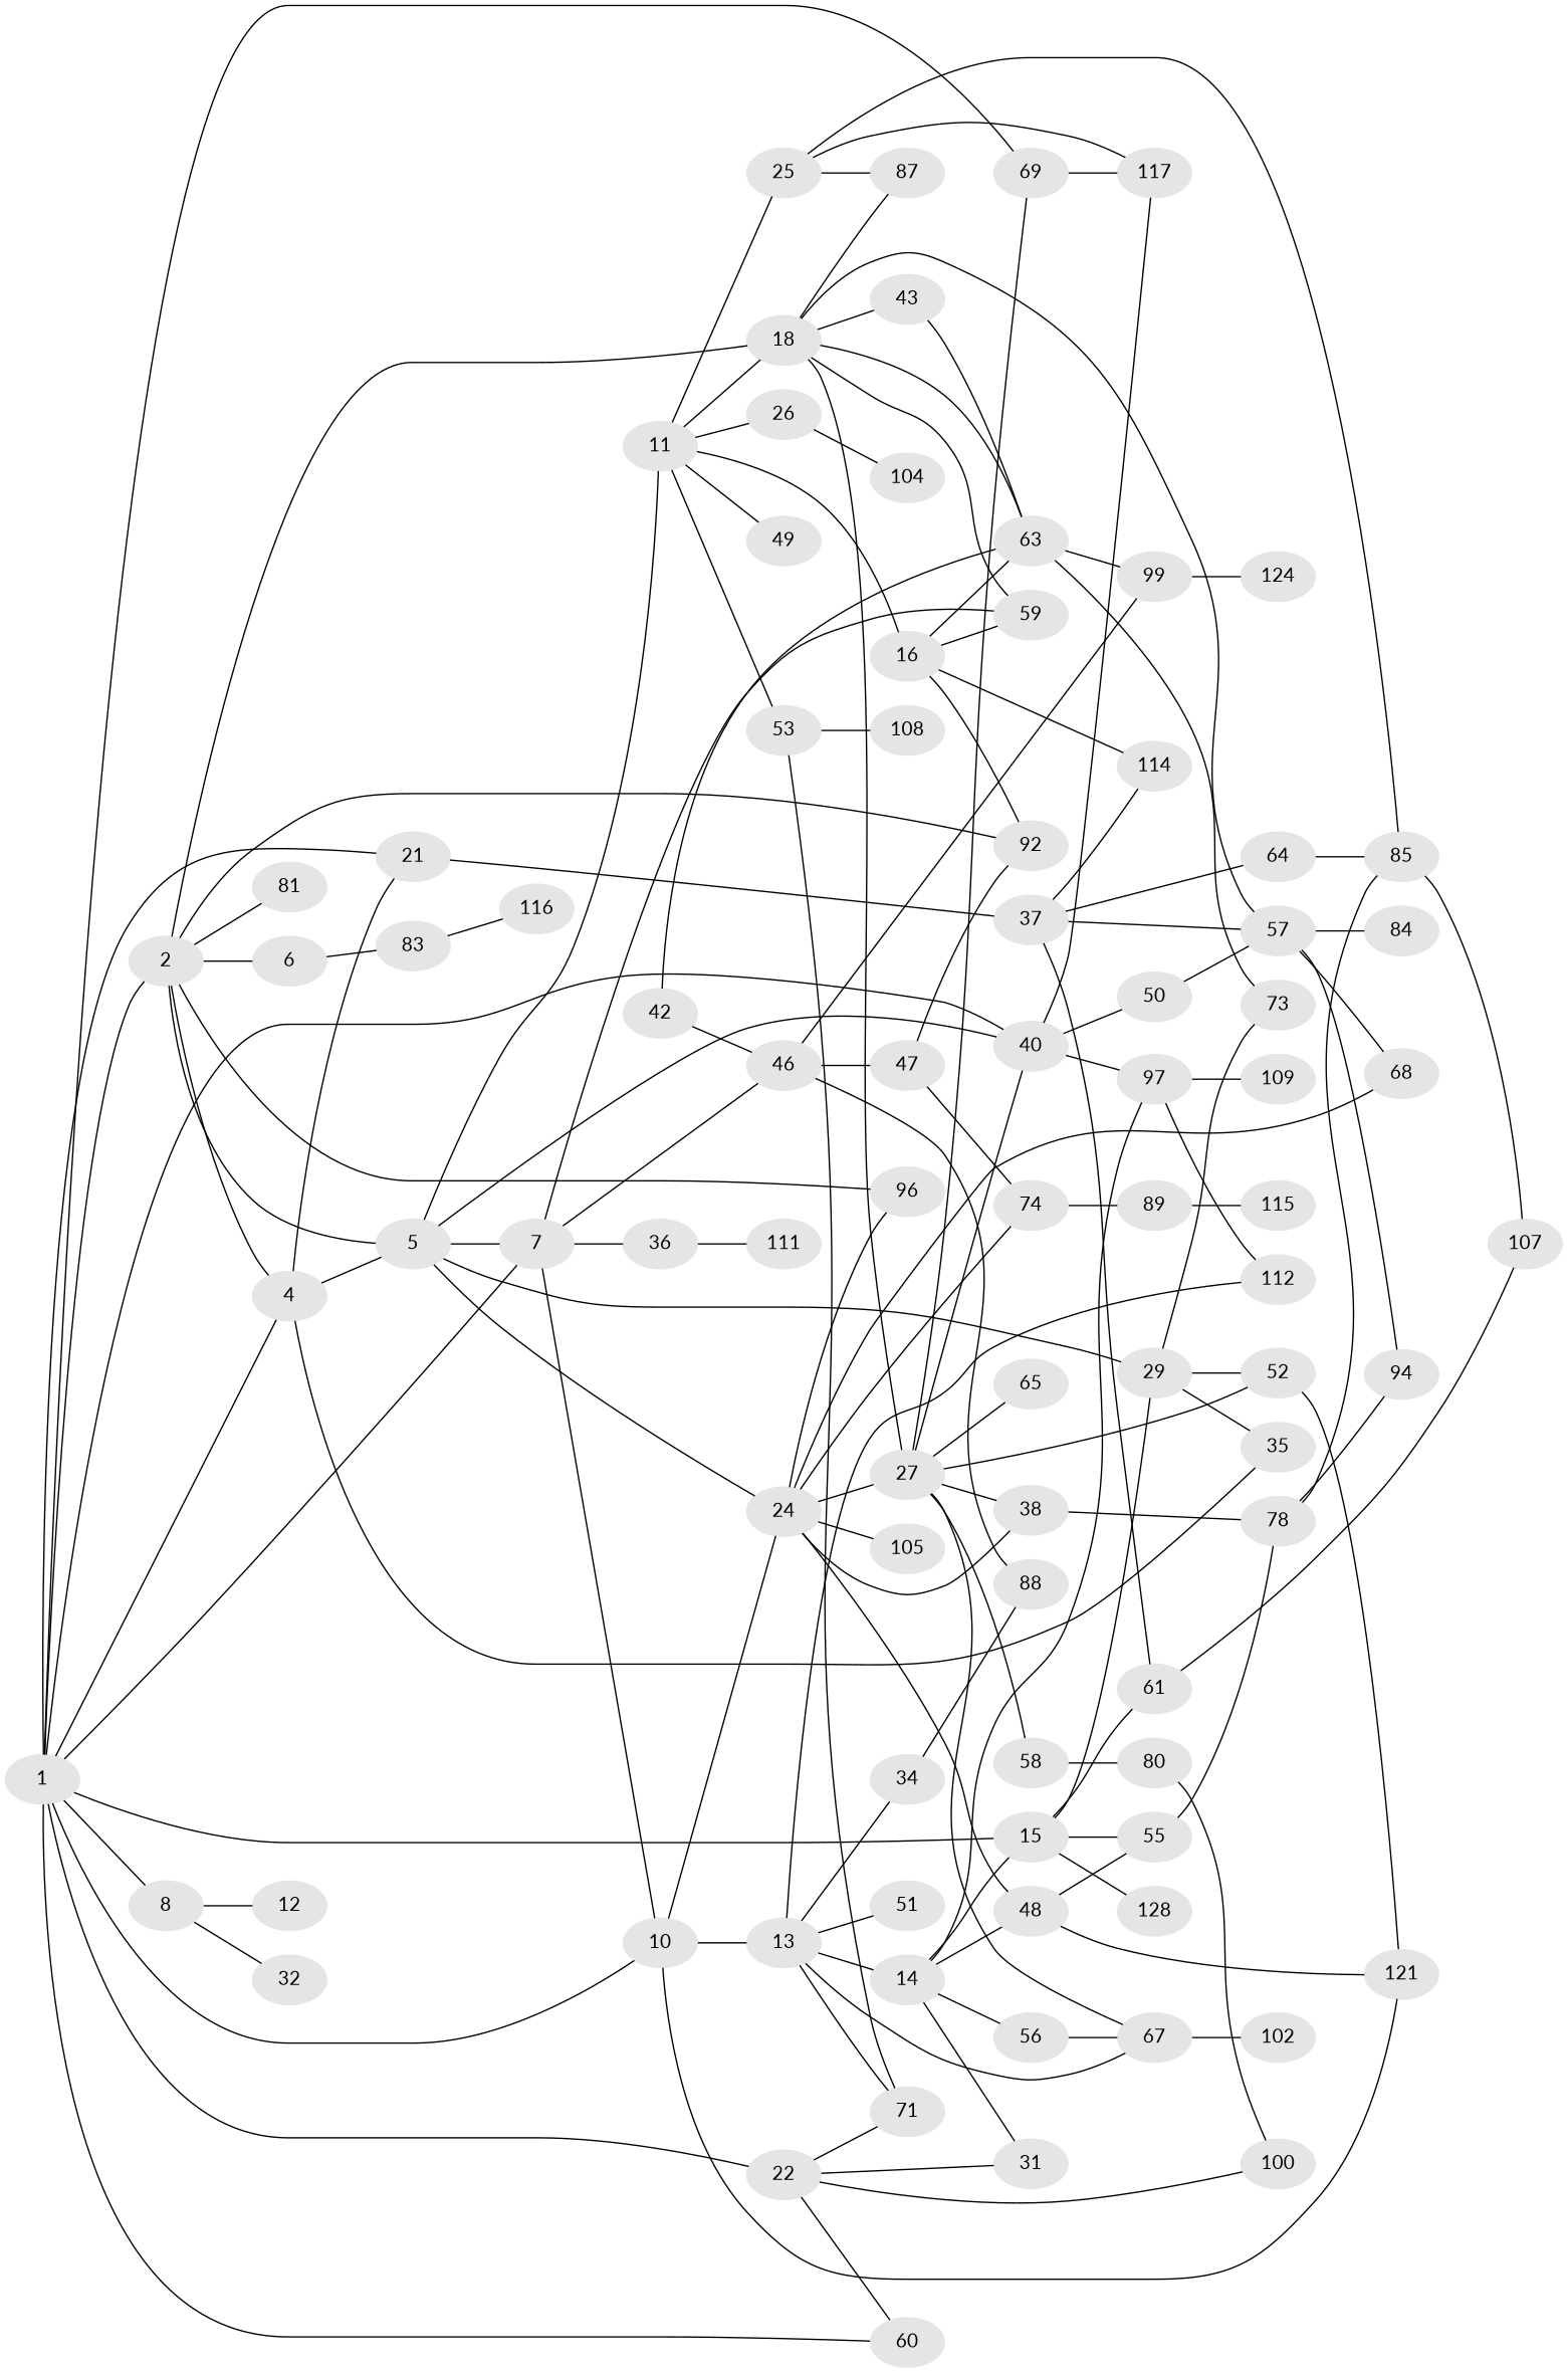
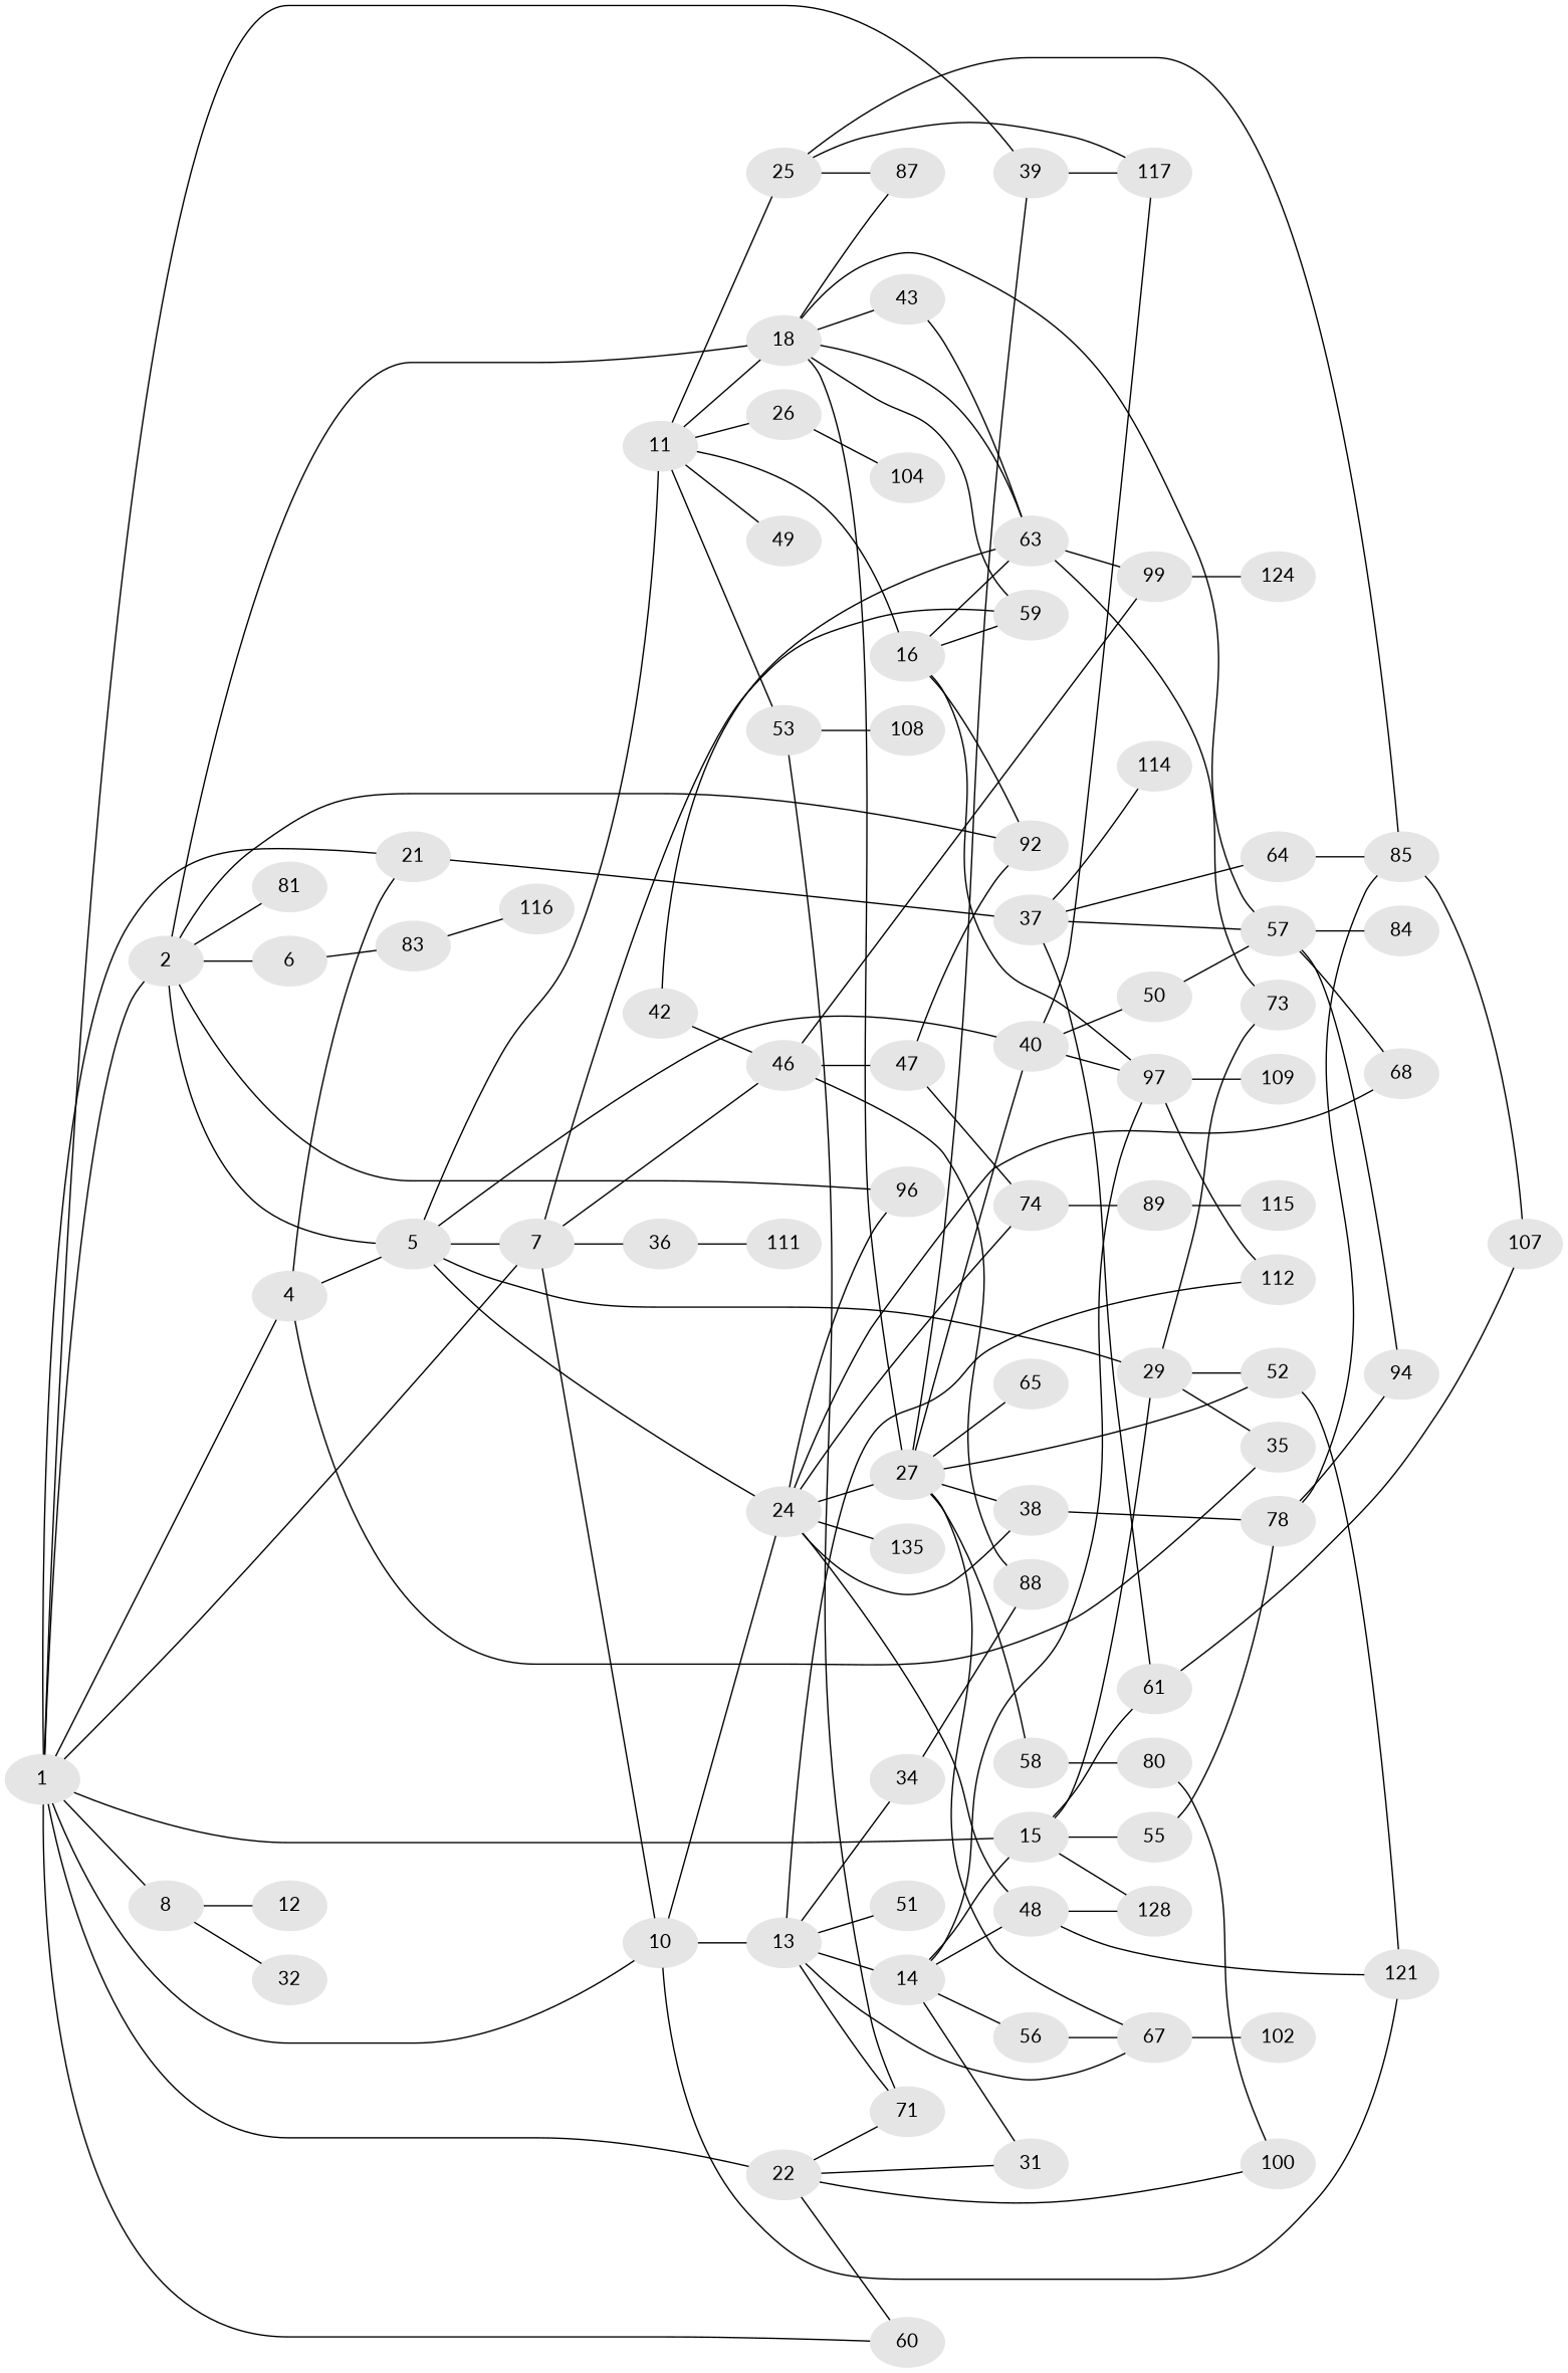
  graph {
    fontname=Lato
    rankdir=LR
    node [color=gray90 fontname=Lato style=filled]
    edge [fontname=Lato]
    1 [super="+41"]
    2 [super="+3"]
    4 [super="+126"]
    7 [super="+28"]
    8 [super="+9"]
    10 [super="+19"]
    15 [super="+54"]
    21 [super="+98"]
    22 [super="+123"]
-   39 [label=69]
+   39
    40 [super="+101"]
    60
    5 [super="+17"]
    6 [super="+62"]
    18 [super="+33"]
    81 [super="+82"]
    92 [super="+106"]
    96
    35
    36
    46 [super="+79"]
    59
    12
    32
    n25 [label=24 super="+68"]
    13 [super="+20"]
    121
    29 [super="+44"]
    55 [super="+103"]
    61 [super="+118"]
    128
    37 [super="+66"]
    71 [super="+72"]
    31
    100
    117
    97 [super="+113"]
    50
    11 [super="+24"]
    83
    63 [super="+86"]
    27 [super="+30"]
    43
    57 [super="+119"]
    87 [super="+95"]
    16 [super="+70"]
    25 [super="+75"]
    26
    49
    53
    48
    38 [super="+45"]
    n53 [label=68]
    74 [super="+76"]
-   105
+   105 [label=135]
    52 [super="+77"]
    73
    116
    111
    88 [super="+90"]
    47
    99
    14 [super="+122"]
    34
    51
    67 [super="+93"]
    112
    114
    85 [super="+110"]
    104
    108
    42 [super="+120"]
    56
    102
    109
    78
    107
    58
    65 [super="+125"]
    84
    94
    64 [super="+127"]
    89 [super="+91"]
    80
    124
    115
    1 -- 2
    1 -- 4
    1 -- 7
    1 -- 8
    1 -- 10
    1 -- 15 [weight=2]
    1 -- 21
    1 -- 22
    1 -- 39
-   1 -- 40
    1 -- 60
-   2 -- 4
    2 -- 5
    2 -- 6
    2 -- 18
    2 -- 81
    2 -- 92
    2 -- 96
    4 -- 21
    4 -- 5
    4 -- 35
    7 -- 10
    7 -- 36
    7 -- 46
    7 -- 59
    8 -- 12
    8 -- 32
    10 -- n25
    10 -- 13
    10 -- 121
    15 -- 29
    15 -- 55
    15 -- 61
    15 -- 128
    21 -- 37
    22 -- 60
    22 -- 71
    22 -- 31
    22 -- 100
    39 -- 117
    40 -- 117
    40 -- 97
    40 -- 50
    5 -- 7
    5 -- 40
    5 -- n25
    5 -- 29
    5 -- 11
    6 -- 83
    18 -- 59
    18 -- 63
    18 -- 27
    18 -- 43
    18 -- 57
    18 -- 87
    36 -- 111
    46 -- 88
    46 -- 47
    46 -- 99
    n25 -- 96
    n25 -- 27
    n25 -- 48
    n25 -- 38 [weight=2]
    n25 -- n53
    n25 -- 74
    n25 -- 105
    13 -- 71
    13 -- 14
    13 -- 34
    13 -- 51
    13 -- 67
    13 -- 112
    29 -- 35
    29 -- 52
    29 -- 73
    55 -- 78
    61 -- 107
    37 -- 61
    37 -- 57
    37 -- 114
    37 -- 64
    97 -- 112
    97 -- 109
    50 -- 57
    11 -- 18
    11 -- 16
    11 -- 25 [weight=2]
    11 -- 26
    11 -- 49
    11 -- 53
    83 -- 116
    63 -- 73
    63 -- 99
    27 -- 39
    27 -- 40
    27 -- 38
    27 -- 52
    27 -- 67
    27 -- 58
    27 -- 65
    43 -- 63
    57 -- n53
    57 -- 84
    57 -- 94
    16 -- 92
    16 -- 59
    16 -- 63
-   16 -- 114
+   16 -- 97
    25 -- 117
    25 -- 87
    25 -- 85
    26 -- 104
    53 -- 71
    53 -- 108
    48 -- 121
-   48 -- 55
+   48 -- 128
    38 -- 78
    74 -- 89
    52 -- 121
    47 -- 92
    47 -- 74
    99 -- 124
    14 -- 15
    14 -- 31
    14 -- 97
    14 -- 48
    14 -- 56
    34 -- 88
    67 -- 102
    85 -- 107
    42 -- 46
    42 -- 63
    56 -- 67
    78 -- 85
    78 -- 94
    58 -- 80
    64 -- 85
    89 -- 115
    80 -- 100
  }
